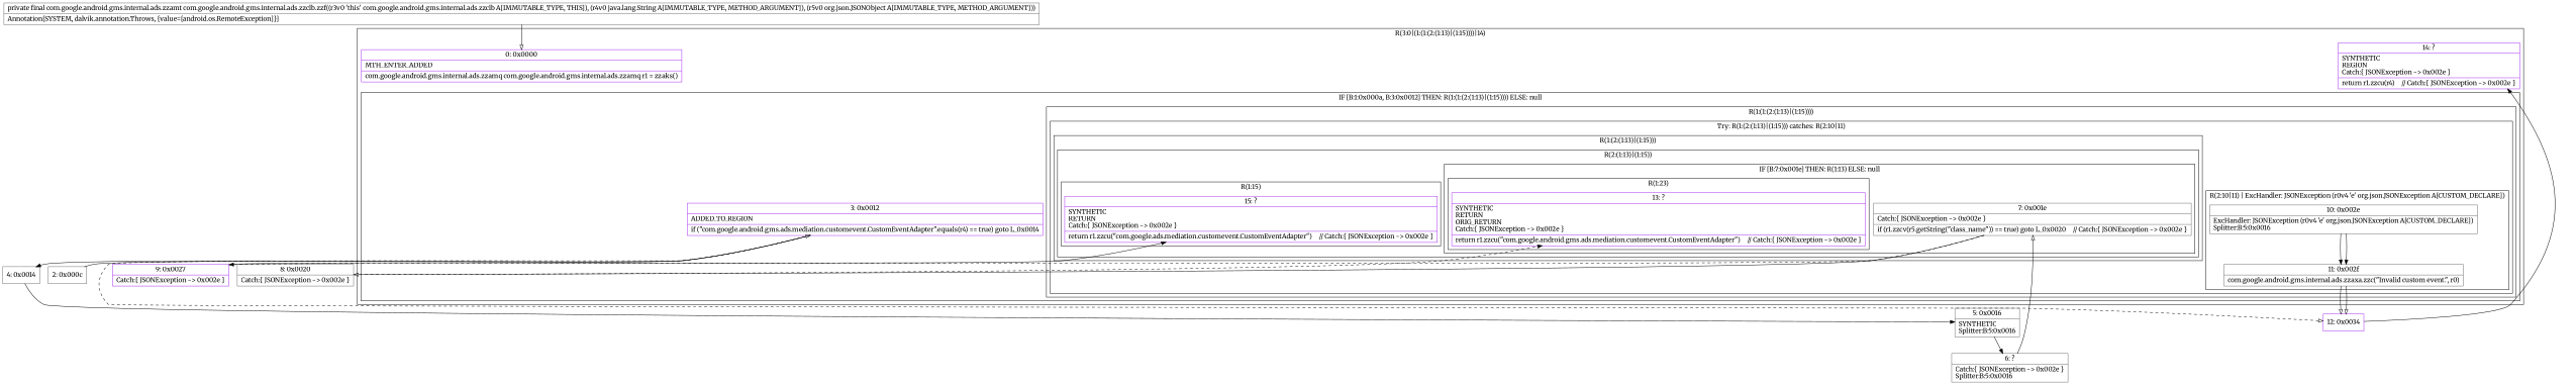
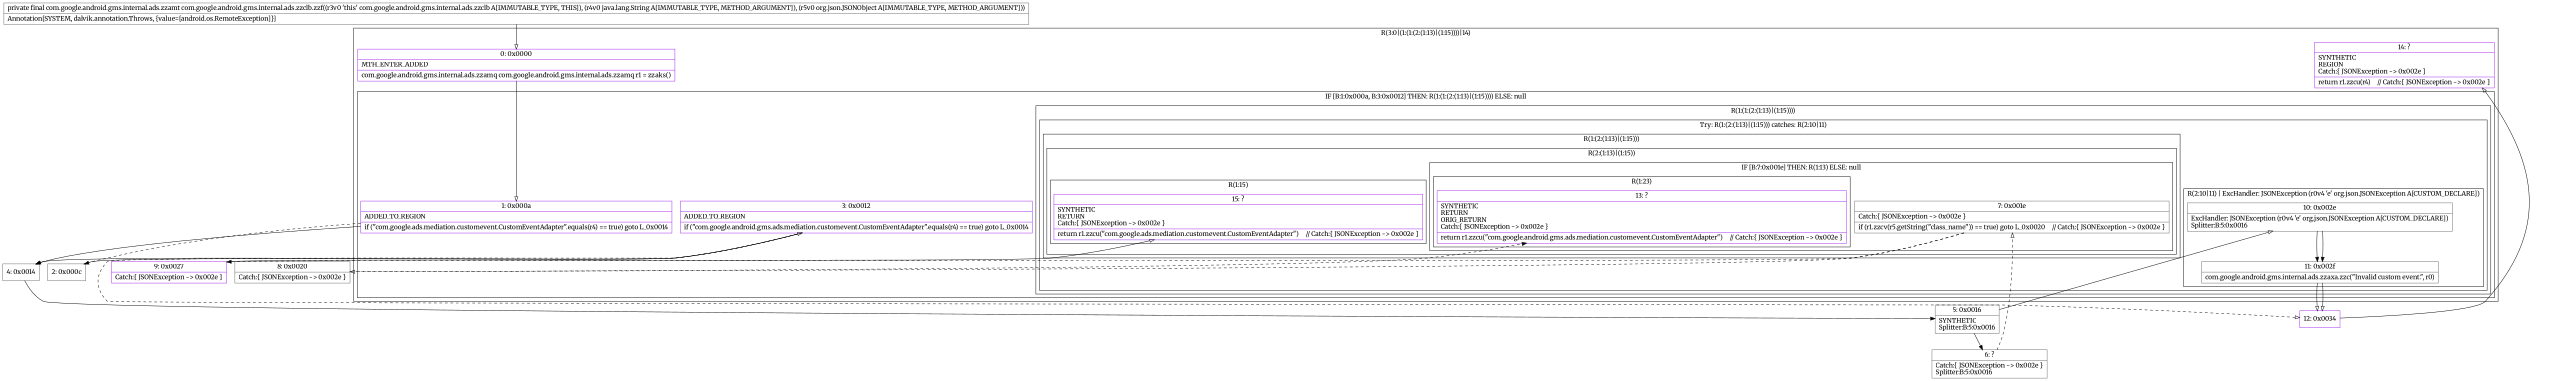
  digraph {
    fontname=Merriweather
    node [color=gray40 fontname=Merriweather shape=record]
    edge [arrowhead=onormal fontname=Merriweather]
    n1 [color=purple label="{13\:\ ?|SYNTHETIC\lRETURN\lORIG_RETURN\lCatch:\{ JSONException \-\> 0x002e \}\l|return r1.zzcu(\"com.google.android.gms.ads.mediation.customevent.CustomEventAdapter\")     \/\/ Catch:\{ JSONException \-\> 0x002e \}\l}"]
    n2 [label="{7\:\ 0x001e|Catch:\{ JSONException \-\> 0x002e \}\l|if (r1.zzcv(r5.getString(\"class_name\")) == true) goto L_0x0020     \/\/ Catch:\{ JSONException \-\> 0x002e \}\l}"]
    n3 [color=purple label="{15\:\ ?|SYNTHETIC\lRETURN\lCatch:\{ JSONException \-\> 0x002e \}\l|return r1.zzcu(\"com.google.ads.mediation.customevent.CustomEventAdapter\")     \/\/ Catch:\{ JSONException \-\> 0x002e \}\l}"]
    n4 [label="{10\:\ 0x002e|ExcHandler: JSONException (r0v4 'e' org.json.JSONException A[CUSTOM_DECLARE])\lSplitter:B:5:0x0016\l}"]
    n5 [label="{11\:\ 0x002f|com.google.android.gms.internal.ads.zzaxa.zzc(\"Invalid custom event.\", r0)\l}"]
+   n6 [color=purple label="{1\:\ 0x000a|ADDED_TO_REGION\l|if (\"com.google.ads.mediation.customevent.CustomEventAdapter\".equals(r4) == true) goto L_0x0014\l}"]
    n7 [color=purple label="{3\:\ 0x0012|ADDED_TO_REGION\l|if (\"com.google.android.gms.ads.mediation.customevent.CustomEventAdapter\".equals(r4) == true) goto L_0x0014\l}"]
    n8 [color=purple label="{0\:\ 0x0000|MTH_ENTER_ADDED\l|com.google.android.gms.internal.ads.zzamq com.google.android.gms.internal.ads.zzamq r1 = zzaks()\l}"]
    n9 [color=purple label="{14\:\ ?|SYNTHETIC\lREGION\lCatch:\{ JSONException \-\> 0x002e \}\l|return r1.zzcu(r4)     \/\/ Catch:\{ JSONException \-\> 0x002e \}\l}"]
    n10 [label="{8\:\ 0x0020|Catch:\{ JSONException \-\> 0x002e \}\l}"]
    n11 [color=purple label="{9\:\ 0x0027|Catch:\{ JSONException \-\> 0x002e \}\l}"]
    n12 [color=purple label="{12\:\ 0x0034}"]
    n13 [label="{2\:\ 0x000c}"]
    n14 [label="{4\:\ 0x0014}"]
    n15 [label="{5\:\ 0x0016|SYNTHETIC\lSplitter:B:5:0x0016\l}"]
    n16 [label="{6\:\ ?|Catch:\{ JSONException \-\> 0x002e \}\lSplitter:B:5:0x0016\l}"]
    n17 [label="{private final com.google.android.gms.internal.ads.zzamt com.google.android.gms.internal.ads.zzclb.zzf((r3v0 'this' com.google.android.gms.internal.ads.zzclb A[IMMUTABLE_TYPE, THIS]), (r4v0 java.lang.String A[IMMUTABLE_TYPE, METHOD_ARGUMENT]), (r5v0 org.json.JSONObject A[IMMUTABLE_TYPE, METHOD_ARGUMENT]))  | Annotation[SYSTEM, dalvik.annotation.Throws, \{value=[android.os.RemoteException]\}]\l}"]
    subgraph cluster_1 {
      label="R(3:0|(1:(1:(2:(1:13)|(1:15))))|14)"
      n8
      n9
      subgraph cluster_2 {
        label="IF [B:1:0x000a, B:3:0x0012] THEN: R(1:(1:(2:(1:13)|(1:15)))) ELSE: null"
+       n6
        n7
        subgraph cluster_3 {
          label="R(1:(1:(2:(1:13)|(1:15))))"
          subgraph cluster_4 {
            label="Try: R(1:(2:(1:13)|(1:15))) catches: R(2:10|11)"
            subgraph cluster_5 {
              label="R(1:(2:(1:13)|(1:15)))"
              subgraph cluster_6 {
                label="R(2:(1:13)|(1:15))"
                subgraph cluster_7 {
                  label="IF [B:7:0x001e] THEN: R(1:13) ELSE: null"
                  n2
                  subgraph cluster_8 {
                    label="R(1:23)"
                    n1
                  }
                }
                subgraph cluster_9 {
                  label="R(1:15)"
                  n3
                }
              }
            }
            subgraph cluster_10 {
              label="R(2:10|11) | ExcHandler: JSONException (r0v4 'e' org.json.JSONException A[CUSTOM_DECLARE])\l"
              n4
              n5
            }
          }
        }
      }
    }
    subgraph cluster_11 {
      label="R(2:10|11) | ExcHandler: JSONException (r0v4 'e' org.json.JSONException A[CUSTOM_DECLARE])\l"
    }
-   n2 -> n10
+   n2 -> n10 [style=dashed]
    n2 -> n11 [arrowhead=normal style=dashed]
    n4 -> n5 [arrowhead=normal]
    n4 -> n5 [arrowhead=normal]
    n5 -> n12
    n5 -> n12
+   n6 -> n13 [arrowhead=normal style=dashed]
+   n6 -> n14 [arrowhead=normal]
    n7 -> n12 [style=dashed]
    n7 -> n14 [arrowhead=normal]
+   n8 -> n6
    n10 -> n1 [arrowhead=normal style=dashed]
-   n11 -> n3 [arrowhead=normal]
-   n12 -> n9 [arrowhead=normal]
+   n11 -> n3
+   n12 -> n9
    n13 -> n7
    n14 -> n15 [arrowhead=normal]
+   n15 -> n4
    n15 -> n16 [arrowhead=normal]
-   n16 -> n2
+   n16 -> n2 [style=dashed]
    n17 -> n8
  }
